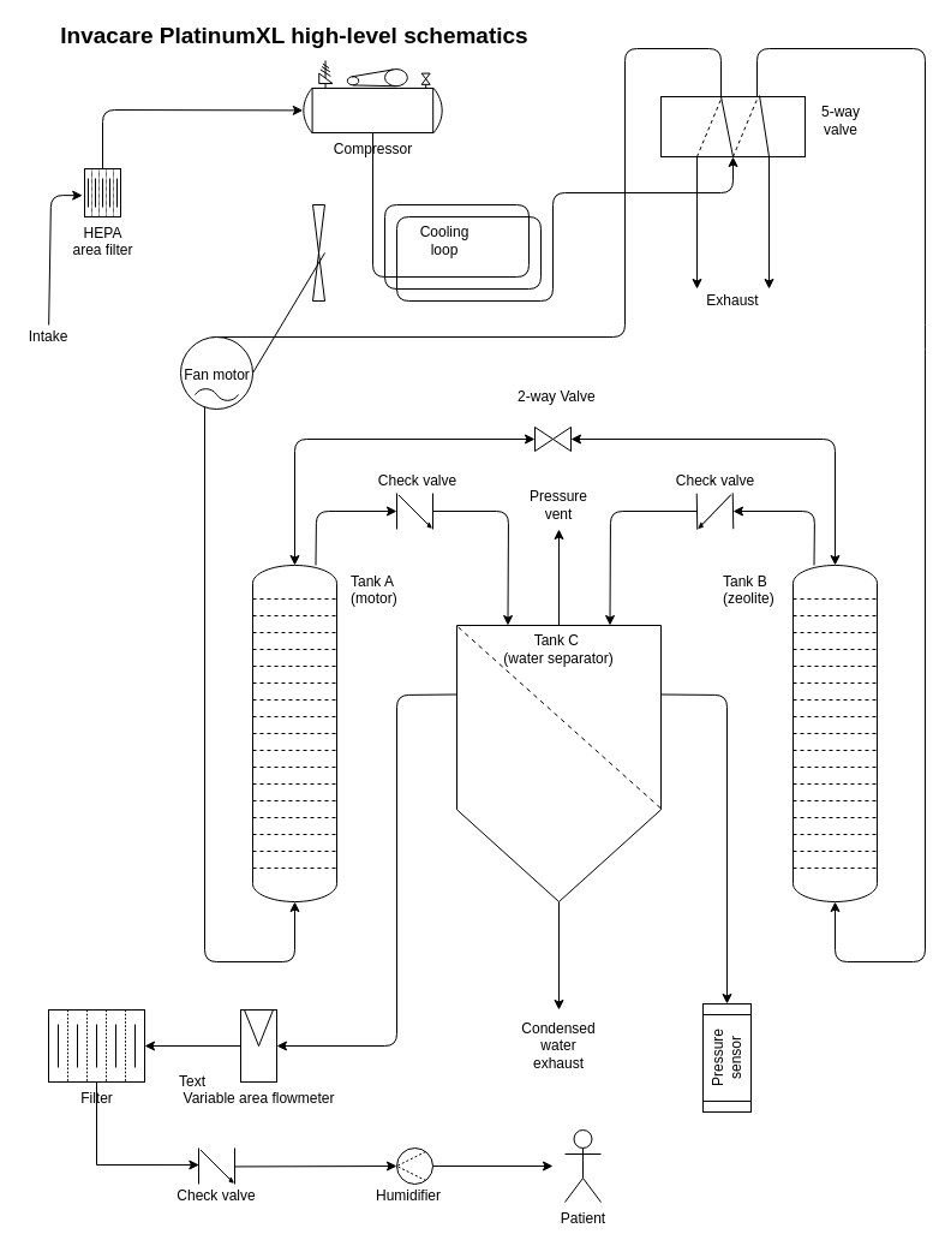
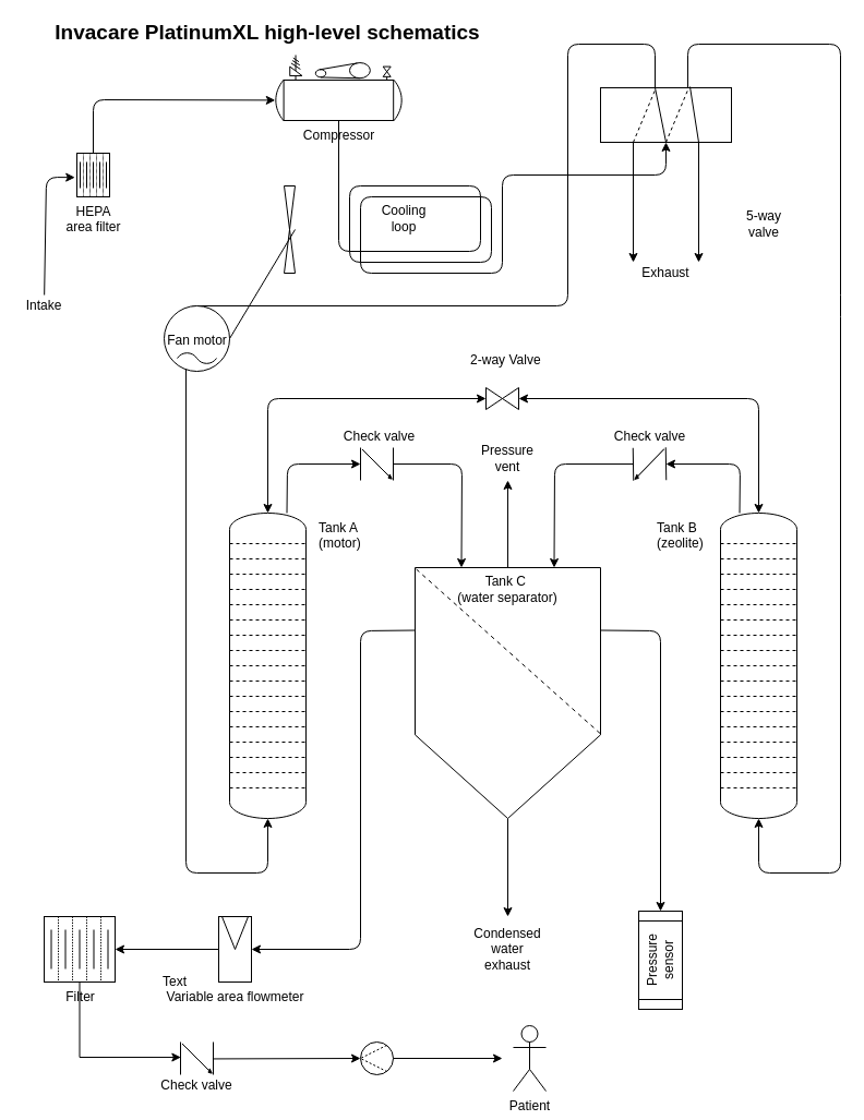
  <mxCell id="0" />
  <mxCell id="1" parent="0" />
  <mxCell id="2" value="Compressor" style="verticalLabelPosition=bottom;outlineConnect=0;align=center;dashed=0;html=1;verticalAlign=top;shape=mxgraph.pid.compressors.ac_air_compressor;fontFamily=Helvetica;fontSize=12;fontColor=#000000;strokeColor=#000000;fillColor=#ffffff;" parent="1" vertex="1"><mxGeometry x="250" y="50" width="120" height="60" as="geometry" /></mxCell>
  <mxCell id="3" value="HEPA &lt;br&gt;area filter" style="verticalLabelPosition=bottom;align=center;dashed=0;html=1;verticalAlign=top;shape=mxgraph.pid.filters.press_filter;fontFamily=Helvetica;fontSize=12;fontColor=#000000;strokeColor=#000000;fillColor=#ffffff;" parent="1" vertex="1"><mxGeometry x="70" y="140" width="30" height="40" as="geometry" /></mxCell>
  <mxCell id="4" value="" style="endArrow=classic;html=1;exitX=0.5;exitY=1;exitDx=0;exitDy=0;entryX=0.5;entryY=1;entryDx=0;entryDy=0;" parent="1" source="2" target="5" edge="1"><mxGeometry width="50" height="50" relative="1" as="geometry"><mxPoint x="410" y="460" as="sourcePoint" /><mxPoint x="460" y="240" as="targetPoint" /><Array as="points"><mxPoint x="310" y="230" /><mxPoint x="440" y="230" /><mxPoint x="440" y="170" /><mxPoint x="320" y="170" /><mxPoint x="320" y="240" /><mxPoint x="450" y="240" /><mxPoint x="450" y="180" /><mxPoint x="330" y="180" /><mxPoint x="330" y="250" /><mxPoint x="460" y="250" /><mxPoint x="460" y="160" /><mxPoint x="610" y="160" /></Array></mxGeometry></mxCell>
  <mxCell id="5" value="" style="rounded=0;whiteSpace=wrap;html=1;fillColor=none;" parent="1" vertex="1"><mxGeometry x="550" y="80" width="120" height="50" as="geometry" /></mxCell>
  <mxCell id="6" value="" style="endArrow=classic;html=1;entryX=0.5;entryY=1;entryDx=0;entryDy=0;exitX=0.667;exitY=0;exitDx=0;exitDy=0;exitPerimeter=0;" parent="1" source="5" target="11" edge="1"><mxGeometry width="50" height="50" relative="1" as="geometry"><mxPoint x="650" y="40" as="sourcePoint" /><mxPoint x="640" y="200" as="targetPoint" /><Array as="points"><mxPoint x="630" y="40" /><mxPoint x="770" y="40" /><mxPoint x="770" y="280" /><mxPoint x="770" y="800" /><mxPoint x="695" y="800" /></Array></mxGeometry></mxCell>
  <mxCell id="7" value="" style="endArrow=classic;html=1;entryX=0.5;entryY=1;entryDx=0;entryDy=0;" parent="1" target="10" edge="1"><mxGeometry width="50" height="50" relative="1" as="geometry"><mxPoint x="600" y="80" as="sourcePoint" /><mxPoint x="570" y="200" as="targetPoint" /><Array as="points"><mxPoint x="600" y="40" /><mxPoint x="520" y="40" /><mxPoint x="520" y="280" /><mxPoint x="170" y="280" /><mxPoint x="170" y="800" /><mxPoint x="245" y="800" /></Array></mxGeometry></mxCell>
  <mxCell id="8" value="Cooling loop" style="text;html=1;strokeColor=none;fillColor=none;align=center;verticalAlign=middle;whiteSpace=wrap;rounded=0;" parent="1" vertex="1"><mxGeometry x="350" y="190" width="40" height="20" as="geometry" /></mxCell>
  <mxCell id="9" value="" style="verticalLabelPosition=bottom;outlineConnect=0;align=center;dashed=0;html=1;verticalAlign=top;shape=mxgraph.pid.misc.screening_device,_sieve,_strainer;fontFamily=Helvetica;fontSize=12;fontColor=#000000;strokeColor=#000000;fillColor=#ffffff;" parent="1" vertex="1"><mxGeometry x="380" y="520" width="170" height="230" as="geometry" /></mxCell>
  <mxCell id="10" value="" style="verticalLabelPosition=bottom;outlineConnect=0;align=center;dashed=0;html=1;verticalAlign=top;shape=mxgraph.pid2misc.column;columnType=tray;fontFamily=Helvetica;fontSize=12;fontColor=#000000;strokeColor=#000000;" parent="1" vertex="1"><mxGeometry x="210" y="470" width="70" height="280" as="geometry" /></mxCell>
  <mxCell id="11" value="" style="verticalLabelPosition=bottom;outlineConnect=0;align=center;dashed=0;html=1;verticalAlign=top;shape=mxgraph.pid2misc.column;columnType=tray;fontFamily=Helvetica;fontSize=12;fontColor=#000000;strokeColor=#000000;" parent="1" vertex="1"><mxGeometry x="660" y="470" width="70" height="280" as="geometry" /></mxCell>
  <mxCell id="12" value="" style="endArrow=classic;html=1;exitX=0.75;exitY=1;exitDx=0;exitDy=0;" parent="1" source="5" edge="1"><mxGeometry width="50" height="50" relative="1" as="geometry"><mxPoint x="410" y="320" as="sourcePoint" /><mxPoint x="640" y="240" as="targetPoint" /></mxGeometry></mxCell>
  <mxCell id="13" value="" style="endArrow=classic;html=1;exitX=0.25;exitY=1;exitDx=0;exitDy=0;" parent="1" source="5" edge="1"><mxGeometry width="50" height="50" relative="1" as="geometry"><mxPoint x="410" y="320" as="sourcePoint" /><mxPoint x="580" y="240" as="targetPoint" /></mxGeometry></mxCell>
  <mxCell id="14" value="" style="shape=collate;whiteSpace=wrap;html=1;fillColor=none;rotation=-90;" parent="1" vertex="1"><mxGeometry x="450" y="350" width="20" height="30" as="geometry" /></mxCell>
  <mxCell id="15" value="" style="endArrow=classic;startArrow=classic;html=1;exitX=0.5;exitY=0;exitDx=0;exitDy=0;entryX=0.5;entryY=0;entryDx=0;entryDy=0;" parent="1" source="10" target="14" edge="1"><mxGeometry width="50" height="50" relative="1" as="geometry"><mxPoint x="250" y="450" as="sourcePoint" /><mxPoint x="300" y="400" as="targetPoint" /><Array as="points"><mxPoint x="245" y="365" /></Array></mxGeometry></mxCell>
  <mxCell id="16" value="" style="endArrow=classic;startArrow=classic;html=1;exitX=0.5;exitY=0;exitDx=0;exitDy=0;entryX=0.5;entryY=1;entryDx=0;entryDy=0;" parent="1" source="11" target="14" edge="1"><mxGeometry width="50" height="50" relative="1" as="geometry"><mxPoint x="470" y="380" as="sourcePoint" /><mxPoint x="520" y="330" as="targetPoint" /><Array as="points"><mxPoint x="695" y="365" /></Array></mxGeometry></mxCell>
  <mxCell id="17" value="2-way Valve&amp;nbsp;" style="text;html=1;strokeColor=none;fillColor=none;align=center;verticalAlign=middle;whiteSpace=wrap;rounded=0;" parent="1" vertex="1"><mxGeometry x="430" y="320" width="70" height="20" as="geometry" /></mxCell>
  <mxCell id="18" value="" style="verticalLabelPosition=bottom;align=center;html=1;verticalAlign=top;pointerEvents=1;dashed=0;shape=mxgraph.pid2valves.valve;valveType=check;fontFamily=Helvetica;fontSize=12;fontColor=#000000;strokeColor=#000000;fillColor=#ffffff;" parent="1" vertex="1"><mxGeometry x="330" y="410" width="30" height="30" as="geometry" /></mxCell>
  <mxCell id="19" value="" style="endArrow=classic;html=1;exitX=1;exitY=0.5;exitDx=0;exitDy=0;entryX=0.25;entryY=0;entryDx=0;entryDy=0;" parent="1" source="18" target="9" edge="1"><mxGeometry width="50" height="50" relative="1" as="geometry"><mxPoint x="410" y="510" as="sourcePoint" /><mxPoint x="460" y="460" as="targetPoint" /><Array as="points"><mxPoint x="423" y="425" /></Array></mxGeometry></mxCell>
  <mxCell id="20" value="" style="endArrow=classic;html=1;exitX=0.75;exitY=0;exitDx=0;exitDy=0;entryX=0;entryY=0.5;entryDx=0;entryDy=0;" parent="1" source="10" target="18" edge="1"><mxGeometry width="50" height="50" relative="1" as="geometry"><mxPoint x="410" y="510" as="sourcePoint" /><mxPoint x="460" y="460" as="targetPoint" /><Array as="points"><mxPoint x="263" y="425" /></Array></mxGeometry></mxCell>
  <mxCell id="21" value="`" style="verticalLabelPosition=bottom;align=center;html=1;verticalAlign=top;pointerEvents=1;dashed=0;shape=mxgraph.pid2valves.valve;valveType=check;fontFamily=Helvetica;fontSize=12;fontColor=#000000;strokeColor=#000000;fillColor=#ffffff;rotation=-181;flipV=1;" parent="1" vertex="1"><mxGeometry x="580" y="410" width="30" height="30" as="geometry" /></mxCell>
  <mxCell id="22" value="" style="endArrow=classic;html=1;exitX=0.25;exitY=0;exitDx=0;exitDy=0;" parent="1" source="11" edge="1"><mxGeometry width="50" height="50" relative="1" as="geometry"><mxPoint x="410" y="510" as="sourcePoint" /><mxPoint x="610" y="425" as="targetPoint" /><Array as="points"><mxPoint x="678" y="425" /></Array></mxGeometry></mxCell>
  <mxCell id="23" value="" style="endArrow=classic;html=1;entryX=0.75;entryY=0;entryDx=0;entryDy=0;" parent="1" target="9" edge="1"><mxGeometry width="50" height="50" relative="1" as="geometry"><mxPoint x="580" y="425" as="sourcePoint" /><mxPoint x="460" y="460" as="targetPoint" /><Array as="points"><mxPoint x="508" y="425" /></Array></mxGeometry></mxCell>
  <mxCell id="24" value="Check valve" style="text;html=1;strokeColor=none;fillColor=none;align=center;verticalAlign=middle;whiteSpace=wrap;rounded=0;" parent="1" vertex="1"><mxGeometry x="305" y="390" width="85" height="20" as="geometry" /></mxCell>
  <mxCell id="25" value="Check valve" style="text;html=1;strokeColor=none;fillColor=none;align=center;verticalAlign=middle;whiteSpace=wrap;rounded=0;" parent="1" vertex="1"><mxGeometry x="552.5" y="390" width="85" height="20" as="geometry" /></mxCell>
  <mxCell id="26" value="Exhaust" style="text;html=1;strokeColor=none;fillColor=none;align=center;verticalAlign=middle;whiteSpace=wrap;rounded=0;" parent="1" vertex="1"><mxGeometry x="590" y="240" width="40" height="20" as="geometry" /></mxCell>
  <mxCell id="27" value="" style="endArrow=none;dashed=1;html=1;entryX=0.667;entryY=0.04;entryDx=0;entryDy=0;entryPerimeter=0;exitX=0.5;exitY=1;exitDx=0;exitDy=0;" parent="1" source="5" target="5" edge="1"><mxGeometry width="50" height="50" relative="1" as="geometry"><mxPoint x="410" y="310" as="sourcePoint" /><mxPoint x="460" y="260" as="targetPoint" /></mxGeometry></mxCell>
  <mxCell id="28" value="" style="endArrow=none;dashed=1;html=1;entryX=0.667;entryY=0.04;entryDx=0;entryDy=0;entryPerimeter=0;exitX=0.5;exitY=1;exitDx=0;exitDy=0;" parent="1" edge="1"><mxGeometry width="50" height="50" relative="1" as="geometry"><mxPoint x="580" y="130" as="sourcePoint" /><mxPoint x="600.04" y="82" as="targetPoint" /></mxGeometry></mxCell>
  <mxCell id="29" value="" style="endArrow=none;html=1;exitX=0.5;exitY=1;exitDx=0;exitDy=0;" parent="1" source="5" edge="1"><mxGeometry width="50" height="50" relative="1" as="geometry"><mxPoint x="410" y="310" as="sourcePoint" /><mxPoint x="600" y="80" as="targetPoint" /></mxGeometry></mxCell>
  <mxCell id="30" value="" style="endArrow=none;html=1;exitX=0.75;exitY=1;exitDx=0;exitDy=0;" parent="1" source="5" edge="1"><mxGeometry width="50" height="50" relative="1" as="geometry"><mxPoint x="410" y="310" as="sourcePoint" /><mxPoint x="632" y="79" as="targetPoint" /></mxGeometry></mxCell>
- <mxCell id="31" value="5-way valve" style="text;html=1;strokeColor=none;fillColor=none;align=center;verticalAlign=middle;whiteSpace=wrap;rounded=0;" parent="1" vertex="1"><mxGeometry x="680" y="90" width="40" height="20" as="geometry" /></mxCell>
+ <mxCell id="31" value="5-way valve" style="text;html=1;strokeColor=none;fillColor=none;align=center;verticalAlign=middle;whiteSpace=wrap;rounded=0;" parent="1" vertex="1"><mxGeometry x="680" y="195" width="40" height="20" as="geometry" /></mxCell>
  <mxCell id="32" value="Pressure &lt;br&gt;sensor" style="shape=process;whiteSpace=wrap;html=1;backgroundOutline=1;fillColor=none;rotation=-90;" parent="1" vertex="1"><mxGeometry x="560" y="860" width="90" height="40" as="geometry" /></mxCell>
  <mxCell id="33" value="" style="endArrow=classic;html=1;exitX=1;exitY=0.25;exitDx=0;exitDy=0;entryX=1;entryY=0.5;entryDx=0;entryDy=0;" parent="1" source="9" target="32" edge="1"><mxGeometry width="50" height="50" relative="1" as="geometry"><mxPoint x="370" y="590" as="sourcePoint" /><mxPoint x="420" y="540" as="targetPoint" /><Array as="points"><mxPoint x="605" y="578" /></Array></mxGeometry></mxCell>
  <mxCell id="34" value="" style="endArrow=classic;html=1;exitX=0.5;exitY=1;exitDx=0;exitDy=0;" parent="1" source="9" edge="1"><mxGeometry width="50" height="50" relative="1" as="geometry"><mxPoint x="370" y="690" as="sourcePoint" /><mxPoint x="465" y="840" as="targetPoint" /></mxGeometry></mxCell>
  <mxCell id="35" value="Condensed water exhaust" style="text;html=1;strokeColor=none;fillColor=none;align=center;verticalAlign=middle;whiteSpace=wrap;rounded=0;" parent="1" vertex="1"><mxGeometry x="445" y="860" width="40" height="20" as="geometry" /></mxCell>
  <mxCell id="36" value="" style="endArrow=classic;html=1;exitX=0.5;exitY=0;exitDx=0;exitDy=0;" parent="1" source="9" edge="1"><mxGeometry width="50" height="50" relative="1" as="geometry"><mxPoint x="370" y="690" as="sourcePoint" /><mxPoint x="465" y="440" as="targetPoint" /></mxGeometry></mxCell>
  <mxCell id="37" value="Pressure&lt;br&gt;vent" style="text;html=1;strokeColor=none;fillColor=none;align=center;verticalAlign=middle;whiteSpace=wrap;rounded=0;" parent="1" vertex="1"><mxGeometry x="445" y="410" width="40" height="20" as="geometry" /></mxCell>
  <mxCell id="38" value="" style="endArrow=classic;html=1;entryX=1;entryY=0.5;entryDx=0;entryDy=0;exitX=0;exitY=0.25;exitDx=0;exitDy=0;" parent="1" source="9" target="39" edge="1"><mxGeometry width="50" height="50" relative="1" as="geometry"><mxPoint x="370" y="690" as="sourcePoint" /><mxPoint x="420" y="640" as="targetPoint" /><Array as="points"><mxPoint x="330" y="578" /><mxPoint x="330" y="870" /></Array></mxGeometry></mxCell>
  <mxCell id="39" value="Variable area flowmeter" style="verticalLabelPosition=bottom;align=center;outlineConnect=0;dashed=0;html=1;verticalAlign=top;shape=mxgraph.pid.flow_sensors.wedge;fontFamily=Helvetica;fontSize=12;fontColor=#000000;strokeColor=#000000;fillColor=#ffffff;" parent="1" vertex="1"><mxGeometry x="200" y="840" width="30" height="60" as="geometry" /></mxCell>
  <mxCell id="40" value="Patient" style="shape=umlActor;verticalLabelPosition=bottom;labelBackgroundColor=#ffffff;verticalAlign=top;html=1;outlineConnect=0;fillColor=none;" parent="1" vertex="1"><mxGeometry x="470" y="940" width="30" height="60" as="geometry" /></mxCell>
  <mxCell id="41" style="edgeStyle=orthogonalEdgeStyle;rounded=0;orthogonalLoop=1;jettySize=auto;html=1;exitX=0.5;exitY=1;exitDx=0;exitDy=0;entryX=0.012;entryY=0.468;entryDx=0;entryDy=0;entryPerimeter=0;" parent="1" source="42" target="54" edge="1"><mxGeometry relative="1" as="geometry" /></mxCell>
- <mxCell id="42" value="Filter" style="verticalLabelPosition=bottom;align=center;dashed=0;html=1;verticalAlign=top;shape=mxgraph.pid.filters.press_filter;fontFamily=Helvetica;fontSize=12;fontColor=#000000;strokeColor=#000000;" parent="1" vertex="1"><mxGeometry x="40" y="840" width="80" height="60" as="geometry" /></mxCell>
+ <mxCell id="42" value="Filter" style="verticalLabelPosition=bottom;align=center;dashed=0;html=1;verticalAlign=top;shape=mxgraph.pid.filters.press_filter;fontFamily=Helvetica;fontSize=12;fontColor=#000000;strokeColor=#000000;" parent="1" vertex="1"><mxGeometry x="40" y="840" width="65" height="60" as="geometry" /></mxCell>
  <mxCell id="43" value="" style="endArrow=classic;html=1;exitX=0;exitY=0.5;exitDx=0;exitDy=0;entryX=1;entryY=0.5;entryDx=0;entryDy=0;" parent="1" source="39" target="42" edge="1"><mxGeometry width="50" height="50" relative="1" as="geometry"><mxPoint x="370" y="690" as="sourcePoint" /><mxPoint x="420" y="640" as="targetPoint" /></mxGeometry></mxCell>
  <mxCell id="44" value="" style="endArrow=classic;html=1;entryX=-0.06;entryY=0.555;entryDx=0;entryDy=0;entryPerimeter=0;" parent="1" source="45" target="3" edge="1"><mxGeometry width="50" height="50" relative="1" as="geometry"><mxPoint x="40" y="110" as="sourcePoint" /><mxPoint x="40" y="160" as="targetPoint" /><Array as="points"><mxPoint x="42" y="162" /></Array></mxGeometry></mxCell>
  <mxCell id="45" value="Intake" style="text;html=1;strokeColor=none;fillColor=none;align=center;verticalAlign=middle;whiteSpace=wrap;rounded=0;" parent="1" vertex="1"><mxGeometry x="20" y="270" width="40" height="20" as="geometry" /></mxCell>
  <mxCell id="46" value="Invacare PlatinumXL high-level schematics" style="text;html=1;strokeColor=none;fillColor=none;align=center;verticalAlign=middle;whiteSpace=wrap;rounded=0;fontStyle=1;fontSize=19;" parent="1" vertex="1"><mxGeometry x="30" y="20" width="430" height="20" as="geometry" /></mxCell>
  <mxCell id="47" value="&lt;font style=&quot;font-size: 12px&quot;&gt;Fan motor&lt;/font&gt;" style="dashed=0;outlineConnect=0;align=center;html=1;shape=mxgraph.pid.engines.electric_motor_(ac);fontSize=19;fontFamily=Helvetica;fontColor=#000000;strokeColor=#000000;" parent="1" vertex="1"><mxGeometry x="150" y="280" width="60" height="60" as="geometry" /></mxCell>
  <mxCell id="48" value="" style="shape=collate;whiteSpace=wrap;html=1;fillColor=none;fontSize=19;" parent="1" vertex="1"><mxGeometry x="260" y="170" width="10" height="80" as="geometry" /></mxCell>
  <mxCell id="49" value="" style="endArrow=none;html=1;fontSize=19;exitX=1;exitY=0.5;exitDx=0;exitDy=0;entryX=1;entryY=0.5;entryDx=0;entryDy=0;" parent="1" source="47" target="48" edge="1"><mxGeometry width="50" height="50" relative="1" as="geometry"><mxPoint x="370" y="190" as="sourcePoint" /><mxPoint x="420" y="140" as="targetPoint" /></mxGeometry></mxCell>
  <mxCell id="50" value="" style="endArrow=classic;html=1;fontSize=19;exitX=0.5;exitY=0;exitDx=0;exitDy=0;exitPerimeter=0;entryX=0.015;entryY=0.69;entryDx=0;entryDy=0;entryPerimeter=0;" parent="1" source="3" target="2" edge="1"><mxGeometry width="50" height="50" relative="1" as="geometry"><mxPoint x="370" y="280" as="sourcePoint" /><mxPoint x="420" y="230" as="targetPoint" /><Array as="points"><mxPoint x="85" y="91" /></Array></mxGeometry></mxCell>
  <mxCell id="51" value="&lt;span style=&quot;white-space: nowrap&quot;&gt;Tank C&amp;nbsp;&lt;/span&gt;&lt;br style=&quot;white-space: nowrap&quot;&gt;&lt;span style=&quot;white-space: nowrap&quot;&gt;(water separator)&lt;/span&gt;" style="text;html=1;strokeColor=none;fillColor=none;align=center;verticalAlign=middle;whiteSpace=wrap;rounded=0;" parent="1" vertex="1"><mxGeometry x="445" y="530" width="40" height="20" as="geometry" /></mxCell>
  <mxCell id="52" value="Tank A &lt;br&gt;(motor)" style="text;html=1;" parent="1" vertex="1"><mxGeometry x="290" y="470" width="50" height="40" as="geometry" /></mxCell>
  <mxCell id="53" value="Tank B &lt;br&gt;(zeolite)" style="text;html=1;" parent="1" vertex="1"><mxGeometry x="600" y="470" width="50" height="40" as="geometry" /></mxCell>
  <mxCell id="54" value="" style="verticalLabelPosition=bottom;align=center;html=1;verticalAlign=top;pointerEvents=1;dashed=0;shape=mxgraph.pid2valves.valve;valveType=check;fontFamily=Helvetica;fontSize=12;fontColor=#000000;strokeColor=#000000;fillColor=#ffffff;" parent="1" vertex="1"><mxGeometry x="165" y="955" width="30" height="30" as="geometry" /></mxCell>
  <mxCell id="55" value="" style="endArrow=classic;html=1;exitX=0.981;exitY=0.515;exitDx=0;exitDy=0;exitPerimeter=0;" parent="1" source="54" edge="1"><mxGeometry width="50" height="50" relative="1" as="geometry"><mxPoint x="210" y="970" as="sourcePoint" /><mxPoint x="330" y="970" as="targetPoint" /></mxGeometry></mxCell>
  <mxCell id="56" value="Check valve" style="text;html=1;strokeColor=none;fillColor=none;align=center;verticalAlign=middle;whiteSpace=wrap;rounded=0;" parent="1" vertex="1"><mxGeometry x="140" y="985" width="80" height="20" as="geometry" /></mxCell>
  <mxCell id="57" value="" style="verticalLabelPosition=bottom;align=center;dashed=0;html=1;verticalAlign=top;shape=mxgraph.pid.piping.temporary_strainer;" parent="1" vertex="1"><mxGeometry x="330" y="955" width="30" height="30" as="geometry" /></mxCell>
  <mxCell id="58" value="Text" style="text;html=1;strokeColor=none;fillColor=none;align=center;verticalAlign=middle;whiteSpace=wrap;rounded=0;" parent="1" vertex="1"><mxGeometry x="140" y="890" width="40" height="20" as="geometry" /></mxCell>
- <mxCell id="59" value="Humidifier" style="text;html=1;strokeColor=none;fillColor=none;align=center;verticalAlign=middle;whiteSpace=wrap;rounded=0;" parent="1" vertex="1"><mxGeometry x="320" y="985" width="40" height="20" as="geometry" /></mxCell>
  <mxCell id="60" value="" style="endArrow=classic;html=1;exitX=1;exitY=0.5;exitDx=0;exitDy=0;exitPerimeter=0;" parent="1" source="57" edge="1"><mxGeometry width="50" height="50" relative="1" as="geometry"><mxPoint x="130" y="930" as="sourcePoint" /><mxPoint x="460" y="970" as="targetPoint" /></mxGeometry></mxCell>
